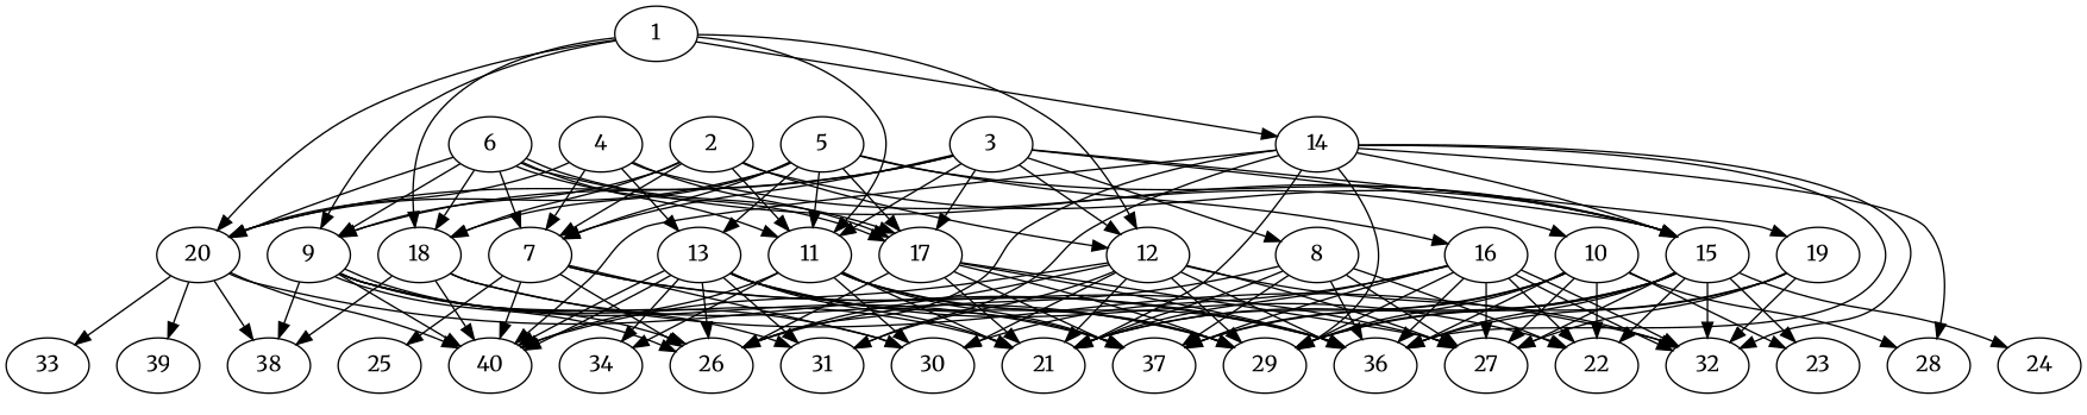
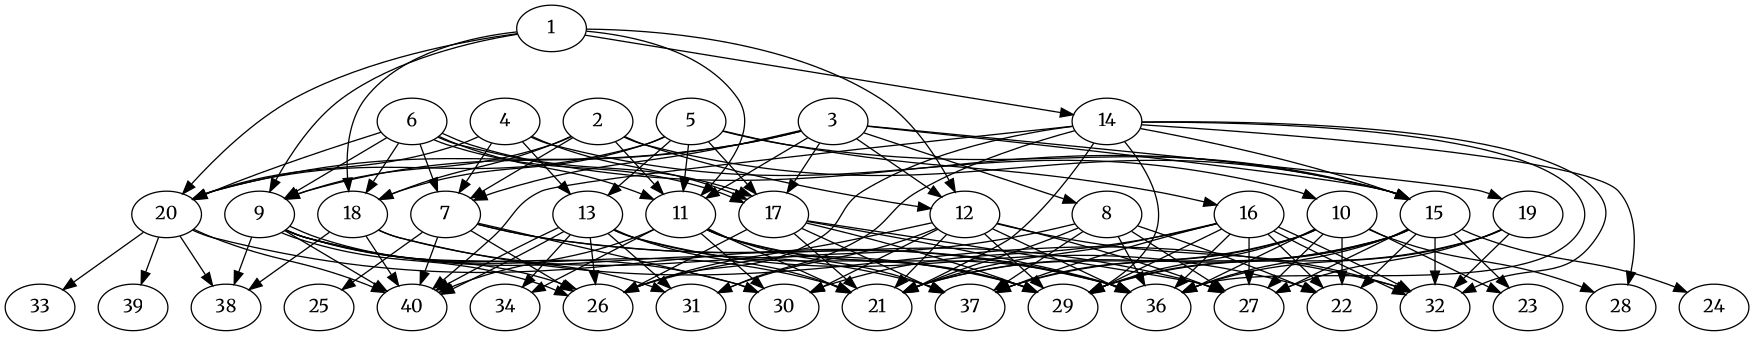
  digraph {
    fontname=Merriweather
    node [alpha=0.10 fontname=Merriweather]
    edge [fontname=Merriweather]
    1 [alpha=0.00 expect_size=63385176502548480]
    9 [alpha=0.07 expect_size=15815872635103022]
    11 [alpha=0.17 expect_size=8043455007607392]
    12 [alpha=0.15 expect_size=178754741679310241792]
    14 [alpha=0.08 expect_size=792390812230583296]
    18 [expect_size=1761925497533203]
    20 [alpha=0.12 expect_size=273975046887862]
    26 [alpha=0.01 expect_size=931661304156343238656]
    30 [alpha=0.03 expect_size=30384366624110396]
    40 [alpha=0.19 expect_size=246645130249377024]
    21 [alpha=0.00 expect_size=371251954991270723584]
    37 [alpha=0.14 expect_size=5815762841470850]
    31 [alpha=0.11 expect_size=84036353174683152]
    38 [alpha=0.03 expect_size=152917180150381]
    36 [alpha=0.19 expect_size=2012403990206282]
    29 [alpha=0.19 expect_size=1472699560656269312]
    34 [alpha=0.17 expect_size=7781116596673265]
    27 [alpha=0.18 expect_size=1350475156815872000000]
    32 [alpha=0.18 expect_size=22894616978987668]
    28 [expect_size=2208106704782781054976]
    15 [alpha=0.14 expect_size=188438906099051808]
    33 [alpha=0.06 expect_size=427096568863026304]
    39 [alpha=0.04 expect_size=2180786182968387]
    2 [alpha=0.03 expect_size=1016445962126865989632]
    7 [alpha=0.09 expect_size=1374365752594551808]
    25 [alpha=0.19 expect_size=50172680748887928]
    22 [expect_size=84819947310538555392]
    23 [alpha=0.16 expect_size=6261969953250772]
    24 [alpha=0.02 expect_size=280151529915111936]
    3 [alpha=0.06 expect_size=37464856204642312]
    8 [alpha=0.08 expect_size=284470670598084755456]
    17 [expect_size=20182998827225220]
    19 [alpha=0.14 expect_size=112747332722342494208]
    4 [alpha=0.00 expect_size=246534478703362048000]
    10 [alpha=0.13 expect_size=34102374879693216]
    13 [alpha=0.16 expect_size=9481059826044268]
    5 [alpha=0.05 expect_size=162485228315741257728]
    16 [alpha=0.18 expect_size=2521998387112842]
    6 [alpha=0.12 expect_size=88232627405034576]
    1 -> 9
    1 -> 11
    1 -> 12
    1 -> 14
    1 -> 18
    1 -> 20
    9 -> 26
    9 -> 26
    9 -> 30
    9 -> 40
    9 -> 21
    9 -> 37
    9 -> 31
    9 -> 38
    11 -> 30
    11 -> 40
    11 -> 21
    11 -> 37
    11 -> 36
    11 -> 29
    11 -> 34
    12 -> 26
    12 -> 30
-   12 -> 40
    12 -> 21
    12 -> 31
    12 -> 36
    12 -> 29
    12 -> 27
    12 -> 32
    14 -> 26
    14 -> 40
    14 -> 21
    14 -> 31
    14 -> 36
    14 -> 29
    14 -> 32
    14 -> 28
    14 -> 15
    18 -> 40
    18 -> 38
    18 -> 29
    18 -> 32
    20 -> 40
    20 -> 38
    20 -> 36
    20 -> 33
    20 -> 39
    15 -> 21
    15 -> 37
    15 -> 36
    15 -> 29
    15 -> 27
    15 -> 32
    15 -> 22
    15 -> 23
    15 -> 24
    2 -> 9
    2 -> 11
    2 -> 12
    2 -> 18
    2 -> 15
    2 -> 7
    7 -> 26
    7 -> 30
    7 -> 40
    7 -> 36
    7 -> 27
    7 -> 25
    3 -> 9
    3 -> 11
    3 -> 12
    3 -> 20
    3 -> 15
    3 -> 7
    3 -> 8
    3 -> 17
    3 -> 19
    8 -> 26
    8 -> 21
    8 -> 37
    8 -> 36
    8 -> 27
    8 -> 22
    17 -> 26
    17 -> 21
    17 -> 37
    17 -> 36
    17 -> 29
    17 -> 27
    19 -> 36
    19 -> 29
    19 -> 27
    19 -> 32
    4 -> 20
    4 -> 7
    4 -> 17
    4 -> 10
    4 -> 13
    10 -> 21
    10 -> 37
    10 -> 36
    10 -> 29
    10 -> 27
    10 -> 28
    10 -> 22
    10 -> 23
    13 -> 26
    13 -> 40
    13 -> 40
    13 -> 21
-   13 -> 37
    13 -> 31
    13 -> 29
    13 -> 34
    13 -> 22
    5 -> 11
    5 -> 18
    5 -> 20
    5 -> 15
-   5 -> 7
    5 -> 17
    5 -> 13
    5 -> 16
    16 -> 30
    16 -> 21
    16 -> 37
    16 -> 36
    16 -> 29
    16 -> 27
    16 -> 32
    16 -> 32
    16 -> 22
    6 -> 9
    6 -> 11
    6 -> 18
    6 -> 20
    6 -> 15
    6 -> 7
    6 -> 17
    6 -> 17
  }
